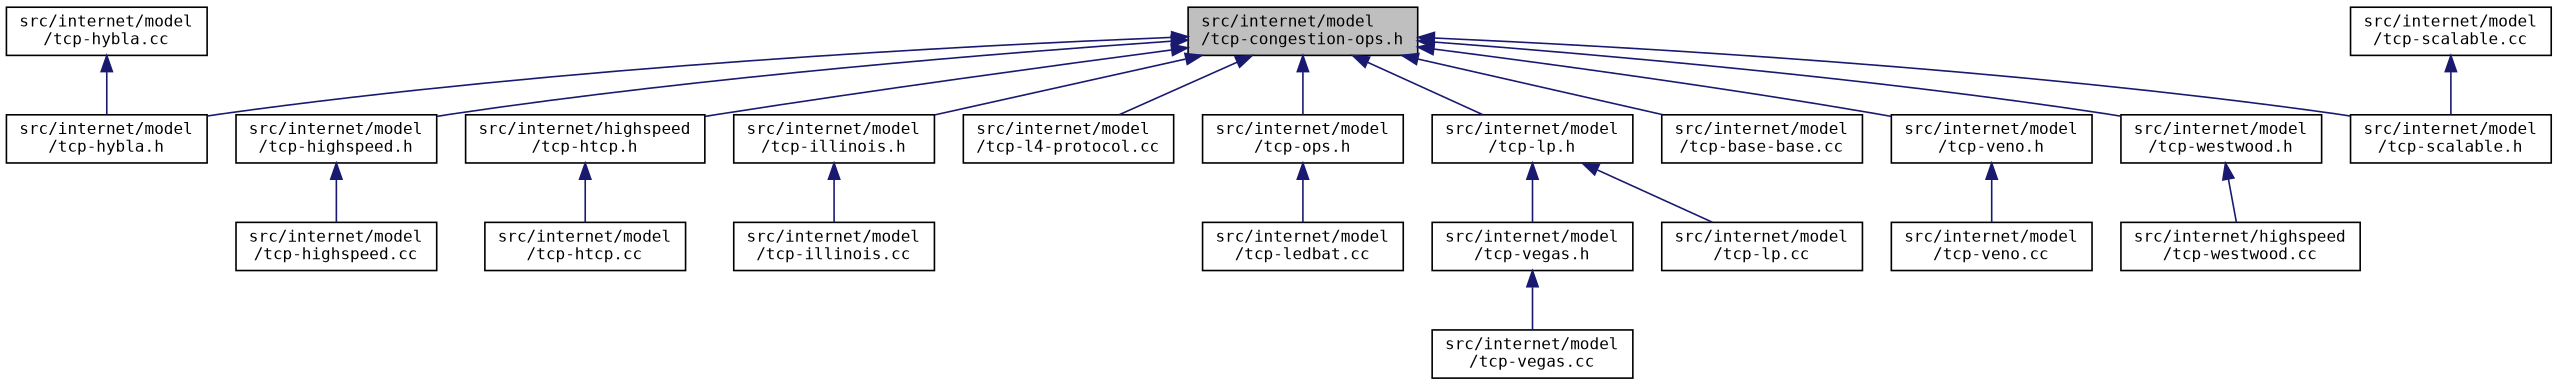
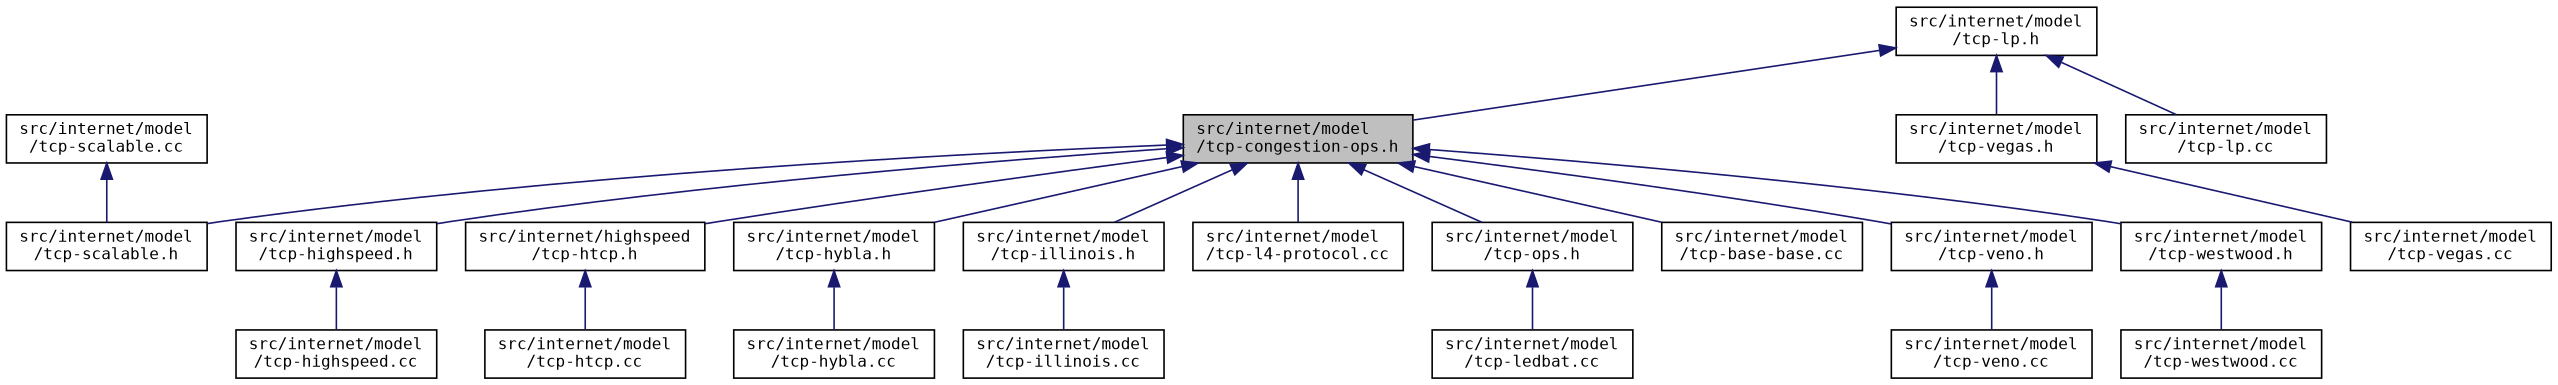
  digraph {
    fontname="DejaVu Sans Mono"
    node [color=black fillcolor=white fontname="DejaVu Sans Mono" fontsize=10 shape=record style=filled]
    edge [color=midnightblue dir=back fontname="DejaVu Sans Mono" fontsize=10 labelfontname=Helvetica labelfontsize=10 style=solid]
    n1 [fillcolor=grey75 fontcolor=black height=0.2 label="src/internet/model\l/tcp-congestion-ops.h" width=0.4]
    n2 [height=0.2 label="src/internet/model\l/tcp-highspeed.h" width=0.4]
    n3 [height=0.2 label="src/internet/highspeed\l/tcp-htcp.h" width=0.4]
    n4 [height=0.2 label="src/internet/model\l/tcp-hybla.h" width=0.4]
    n5 [height=0.2 label="src/internet/model\l/tcp-illinois.h" width=0.4]
    n6 [height=0.2 label="src/internet/model\l/tcp-l4-protocol.cc" width=0.4]
    n7 [height=0.2 label="src/internet/model\l/tcp-ops.h" width=0.4]
    n8 [height=0.2 label="src/internet/model\l/tcp-lp.h" width=0.4]
    n9 [height=0.2 label="src/internet/model\l/tcp-scalable.h" width=0.4]
    n10 [height=0.2 label="src/internet/model\l/tcp-base-base.cc" width=0.4]
    n11 [height=0.2 label="src/internet/model\l/tcp-veno.h" width=0.4]
    n12 [height=0.2 label="src/internet/model\l/tcp-westwood.h" width=0.4]
    n13 [height=0.2 label="src/internet/model\l/tcp-highspeed.cc" width=0.4]
    n14 [height=0.2 label="src/internet/model\l/tcp-htcp.cc" width=0.4]
    n15 [height=0.2 label="src/internet/model\l/tcp-hybla.cc" width=0.4]
    n16 [height=0.2 label="src/internet/model\l/tcp-illinois.cc" width=0.4]
    n17 [height=0.2 label="src/internet/model\l/tcp-ledbat.cc" width=0.4]
    n18 [height=0.2 label="src/internet/model\l/tcp-vegas.h" width=0.4]
    n19 [height=0.2 label="src/internet/model\l/tcp-lp.cc" width=0.4]
    n20 [height=0.2 label="src/internet/model\l/tcp-vegas.cc" width=0.4]
    n21 [height=0.2 label="src/internet/model\l/tcp-veno.cc" width=0.4]
-   n22 [height=0.2 label="src/internet/highspeed\l/tcp-westwood.cc" width=0.4]
+   n22 [height=0.2 label="src/internet/model\l/tcp-westwood.cc" width=0.4]
    n23 [height=0.2 label="src/internet/model\l/tcp-scalable.cc" width=0.4]
    n1 -> n2
    n1 -> n3
    n1 -> n4
    n1 -> n5
    n1 -> n6
    n1 -> n7
-   n1 -> n8
+   n8 -> n1
    n1 -> n9
    n1 -> n10
    n1 -> n11
    n1 -> n12
    n2 -> n13
    n3 -> n14
-   n15 -> n4
+   n4 -> n15
    n5 -> n16
    n7 -> n17
    n8 -> n18
    n8 -> n19
    n11 -> n21
    n12 -> n22
    n18 -> n20
    n23 -> n9
  }
